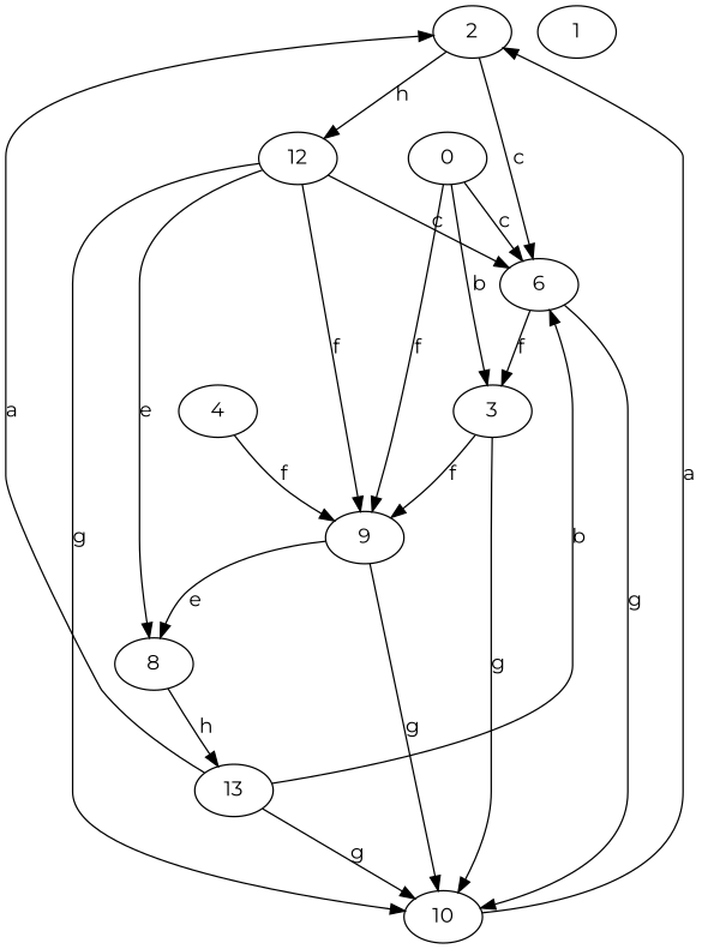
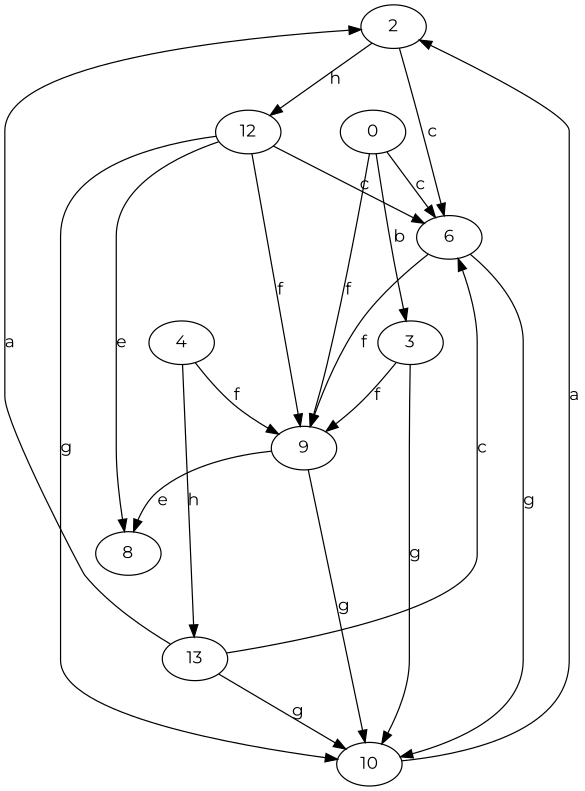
  strict digraph {
    fontname=Montserrat
    node [fontname=Montserrat]
    edge [fontname=Montserrat]
    2
    6
    12
    4
    9
    10
    8
    3
    0
    13
-   1
    2 -> 6 [label=c]
    2 -> 12 [label=h]
-   6 -> 3 [label=f]
+   6 -> 9 [label=f]
    6 -> 10 [label=g]
    12 -> 6 [label=c]
    12 -> 9 [label=f]
    12 -> 10 [label=g]
    12 -> 8 [label=e]
    4 -> 9 [label=f]
    9 -> 10 [label=g]
    9 -> 8 [label=e]
    10 -> 2 [label=a]
-   8 -> 13 [label=h]
+   4 -> 13 [label=h]
    3 -> 9 [label=f]
    3 -> 10 [label=g]
    0 -> 6 [label=c]
    0 -> 9 [label=f]
    0 -> 3 [label=b]
    13 -> 2 [label=a]
-   13 -> 6 [label=b]
+   13 -> 6 [label=c]
    13 -> 10 [label=g]
  }
